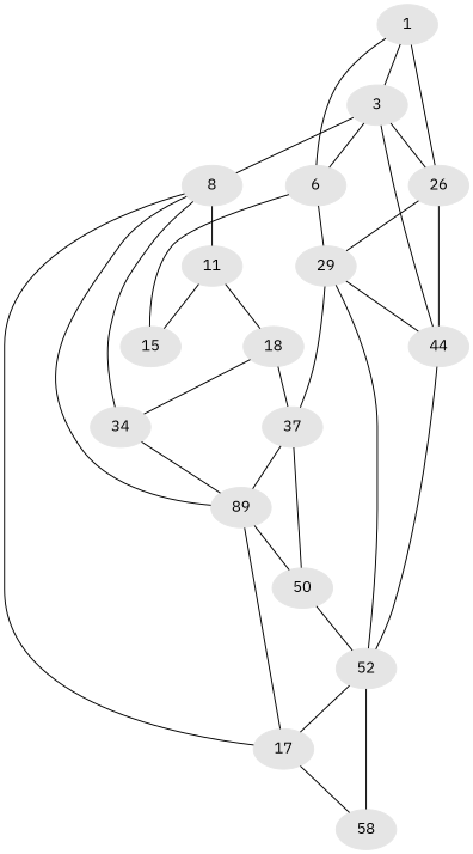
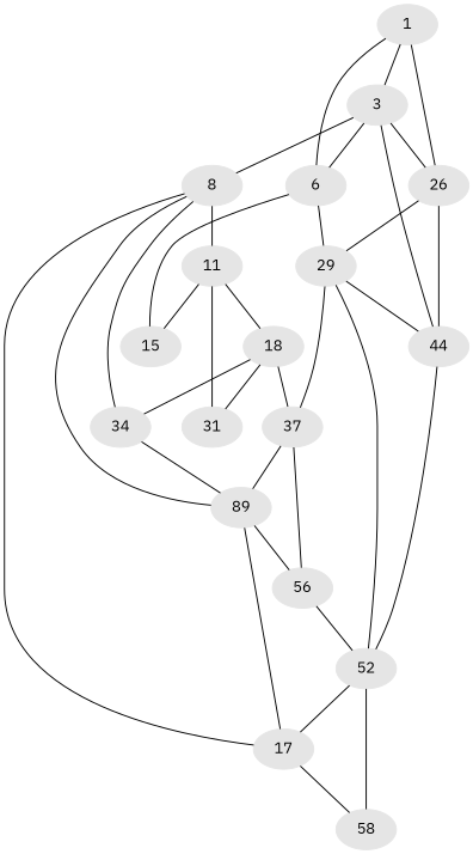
  graph {
    fontname="IBM Plex Sans"
    node [color=gray90 fontname="IBM Plex Sans" style=filled]
    edge [fontname="IBM Plex Sans"]
    1 [super="+5+2"]
    3 [super="+47+4+41"]
    6 [super="+14"]
    26 [super="+27"]
    8 [super="+40+9+20"]
    44 [super="+45+48"]
    15
    29 [super="+30"]
    11 [super="+12+16"]
    34 [super="+36"]
    n11 [label=89 super="+49"]
    n12 [label=17 super="+59"]
    52 [super="+54+53"]
    37 [super="+38+43"]
    18 [super="+32+19"]
-   50
+   31
+   50 [label=56]
    58
    1 -- 3
    1 -- 6
    1 -- 26 [weight=2]
    3 -- 6
    3 -- 26
    3 -- 8 [weight=3]
    3 -- 44
    6 -- 15
    6 -- 29
    26 -- 44
    26 -- 29
    8 -- 11 [weight=2]
    8 -- 34 [weight=2]
    8 -- n11
    8 -- n12
    44 -- 52 [weight=2]
    29 -- 44
    29 -- 52
    29 -- 37
    11 -- 15 [weight=2]
    11 -- 18 [weight=2]
+   11 -- 31
    34 -- n11
    n11 -- n12
    n11 -- 50
    n12 -- 58
    52 -- n12
    52 -- 58 [weight=2]
    37 -- n11
    37 -- 50
    18 -- 34
    18 -- 37 [weight=2]
+   18 -- 31
    50 -- 52
  }
